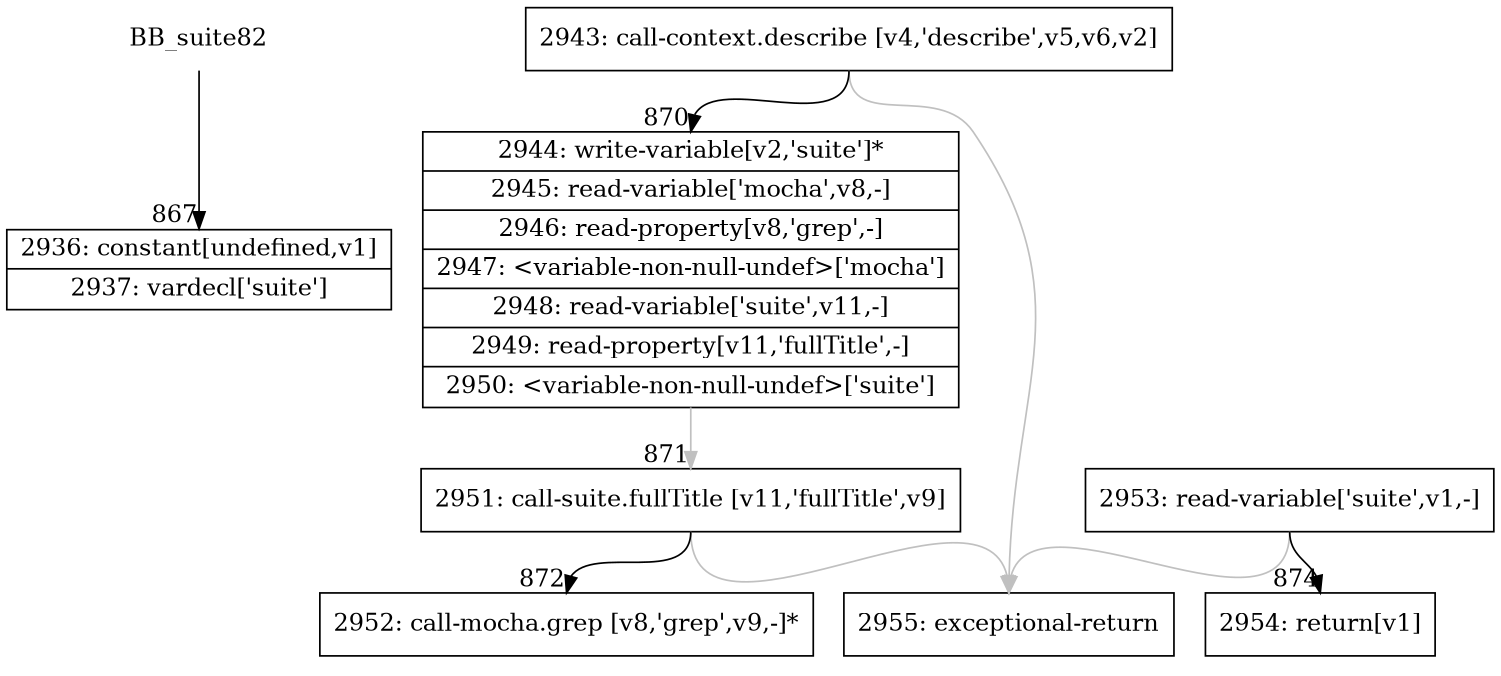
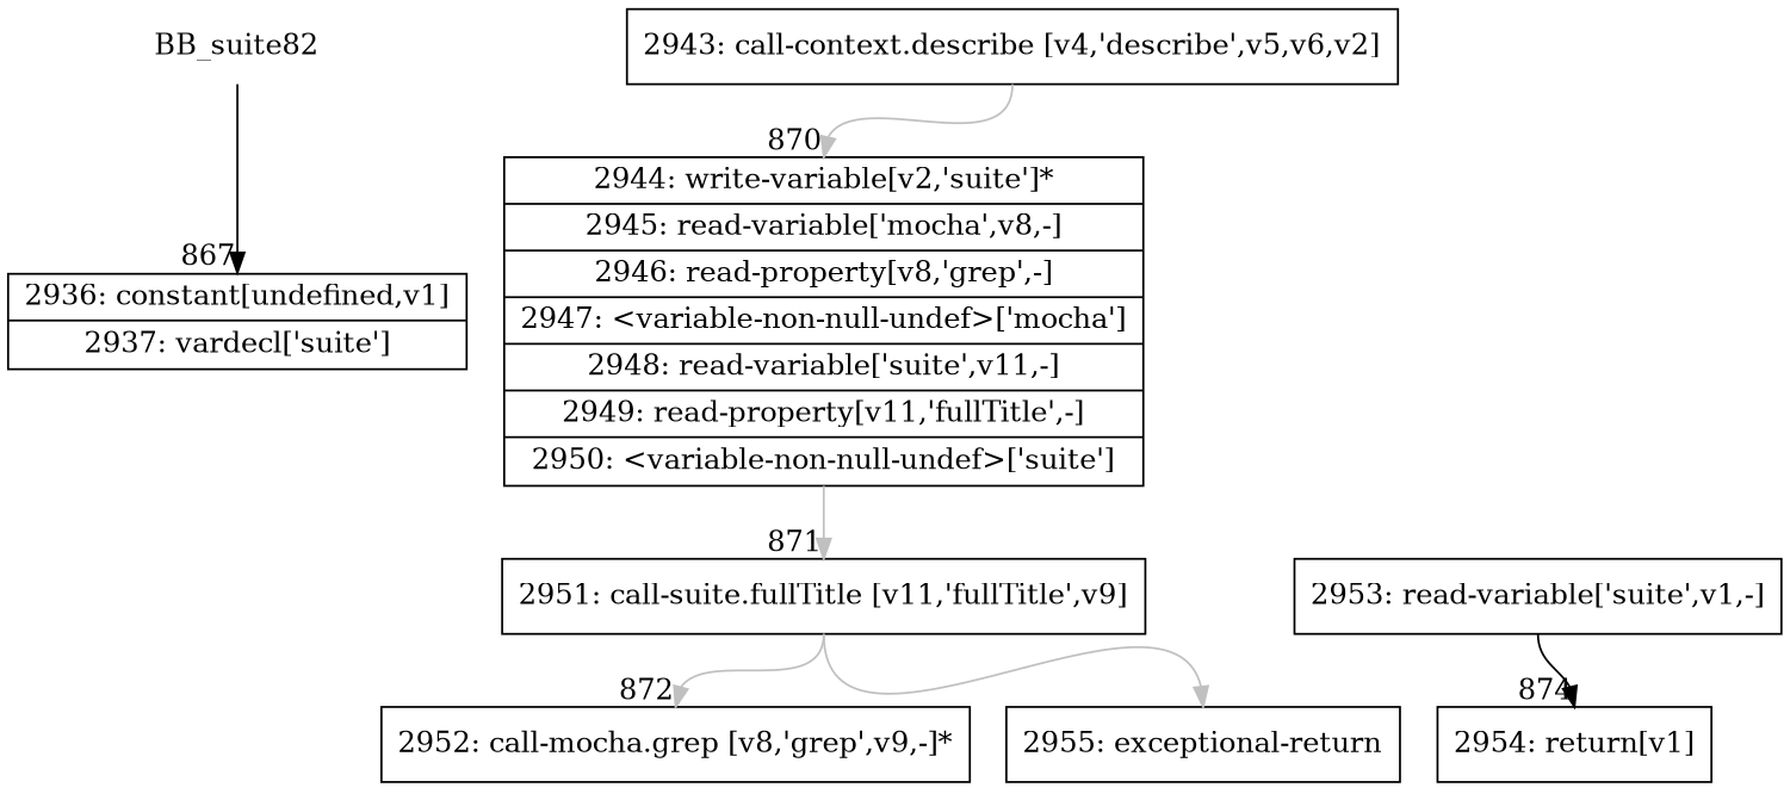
  digraph {
    rankdir=TD
    node [shape=record]
    edge [headport=n tailport=s]
    n1 [label=BB_suite82 shape=none]
    n2 [label="{2936: constant[undefined,v1]|2937: vardecl['suite']}"]
    n3 [label="{2943: call-context.describe [v4,'describe',v5,v6,v2]}"]
    n4 [label="{2955: exceptional-return}"]
    n5 [label="{2944: write-variable[v2,'suite']*|2945: read-variable['mocha',v8,-]|2946: read-property[v8,'grep',-]|2947: \<variable-non-null-undef\>['mocha']|2948: read-variable['suite',v11,-]|2949: read-property[v11,'fullTitle',-]|2950: \<variable-non-null-undef\>['suite']}"]
    n6 [label="{2951: call-suite.fullTitle [v11,'fullTitle',v9]}"]
    n7 [label="{2952: call-mocha.grep [v8,'grep',v9,-]*}"]
    n8 [label="{2953: read-variable['suite',v1,-]}"]
    n9 [label="{2954: return[v1]}"]
    n1 -> n2 [headlabel="    867"]
-   n3 -> n4 [color=gray]
-   n3 -> n5 [headlabel="      870"]
+   n3 -> n5 [headlabel="      870" color=gray]
    n5 -> n6 [color=gray headlabel="      871"]
    n6 -> n4 [color=gray]
-   n6 -> n7 [headlabel="      872"]
-   n8 -> n4 [color=gray]
+   n6 -> n7 [headlabel="      872" color=gray]
    n8 -> n9 [headlabel="      874"]
  }
